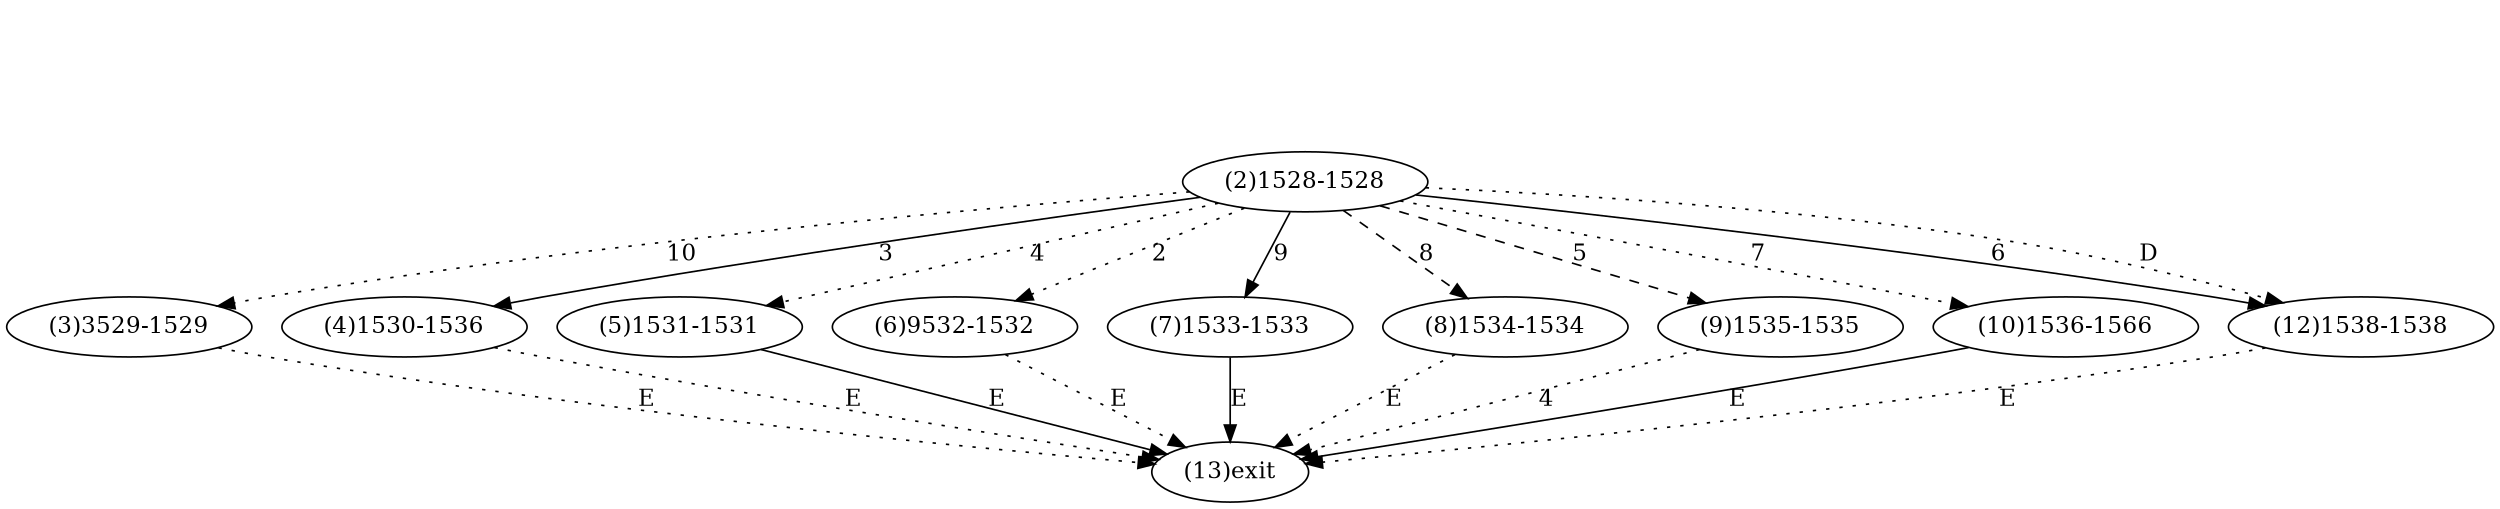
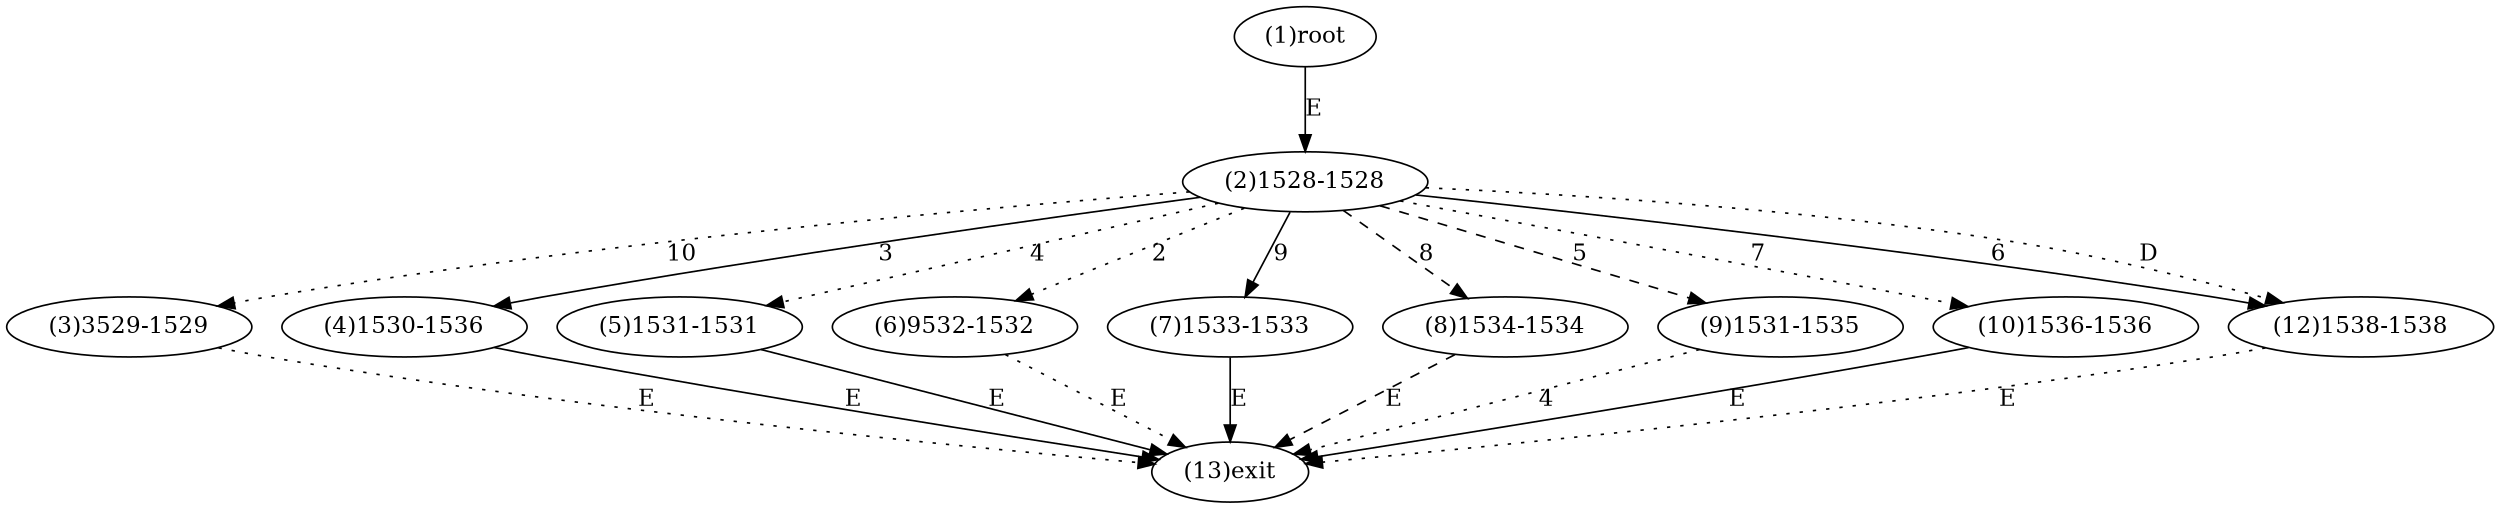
  digraph {
    edge [style=dotted]
+   n1 [label="(1)root"]
    n2 [label="(2)1528-1528"]
    n3 [label="(3)3529-1529"]
    n4 [label="(4)1530-1536"]
    n5 [label="(5)1531-1531"]
    n6 [label="(6)9532-1532"]
    n7 [label="(7)1533-1533"]
    n8 [label="(8)1534-1534"]
-   n9 [label="(9)1535-1535"]
-   n10 [label="(10)1536-1566"]
+   n9 [label="(9)1531-1535"]
+   n10 [label="(10)1536-1536"]
    n11 [label="(12)1538-1538"]
    n12 [label="(13)exit"]
+   n1 -> n2 [label=E style=solid]
    n2 -> n3 [label=10]
    n2 -> n4 [label=3 style=solid]
    n2 -> n5 [label=4]
    n2 -> n6 [label=2]
    n2 -> n7 [label=9 style=solid]
    n2 -> n8 [label=8 style=dashed]
    n2 -> n9 [label=5 style=dashed]
    n2 -> n10 [label=7]
    n2 -> n11 [label=6 style=solid]
    n2 -> n11 [label=D]
    n3 -> n12 [label=E]
-   n4 -> n12 [label=E]
+   n4 -> n12 [label=E style=solid]
    n5 -> n12 [label=E style=solid]
    n6 -> n12 [label=E]
    n7 -> n12 [label=E style=solid]
-   n8 -> n12 [label=E]
+   n8 -> n12 [label=E style=dashed]
    n9 -> n12 [label=4]
    n10 -> n12 [label=E style=solid]
    n11 -> n12 [label=E]
  }
